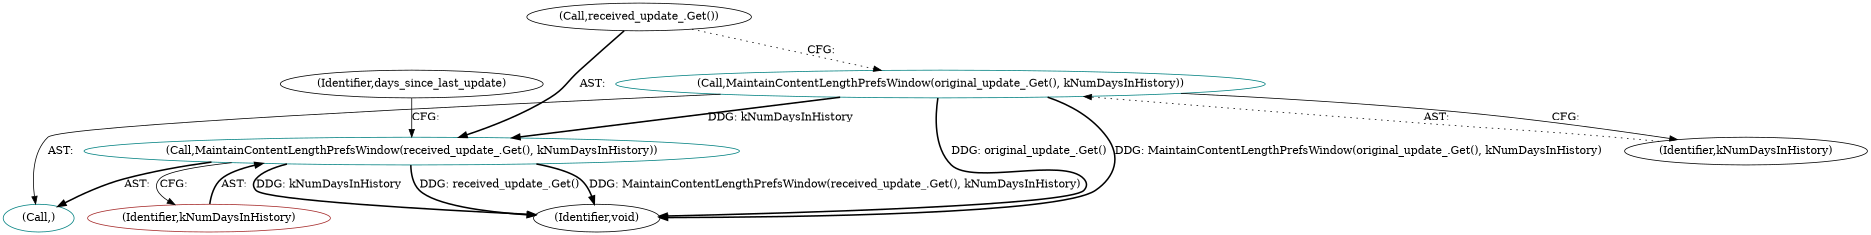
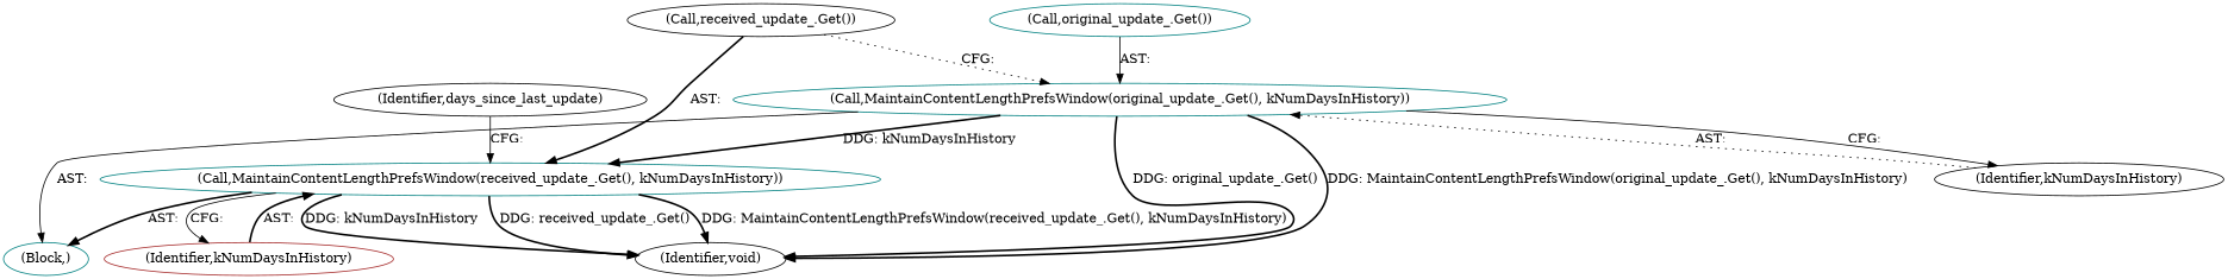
  digraph {
    node [color=teal]
    edge [style=bold]
    n1 [label="(Call,MaintainContentLengthPrefsWindow(original_update_.Get(), kNumDaysInHistory))"]
    n2 [label="(Call,MaintainContentLengthPrefsWindow(received_update_.Get(), kNumDaysInHistory))"]
-   n3 [label="(Call,)"]
+   n3 [label="(Block,)"]
    n4 [color=black label="(Identifier,kNumDaysInHistory)"]
    n5 [color=black label="(Identifier,void)"]
    n6 [color=brown label="(Identifier,kNumDaysInHistory)"]
    n7 [color=black label="(Call,received_update_.Get())"]
+   n8 [label="(Call,original_update_.Get())"]
    n9 [color=black label="(Identifier,days_since_last_update)"]
    n1 -> n2 [label="DDG: kNumDaysInHistory"]
    n1 -> n3 [label="AST: " style=solid]
    n1 -> n4 [label="CFG: " style=solid]
    n1 -> n5 [label="DDG: original_update_.Get()"]
    n1 -> n5 [label="DDG: MaintainContentLengthPrefsWindow(original_update_.Get(), kNumDaysInHistory)"]
    n2 -> n3 [label="AST: "]
    n2 -> n5 [label="DDG: kNumDaysInHistory"]
    n2 -> n5 [label="DDG: received_update_.Get()"]
    n2 -> n5 [label="DDG: MaintainContentLengthPrefsWindow(received_update_.Get(), kNumDaysInHistory)"]
    n2 -> n6 [label="CFG: " style=solid]
    n4 -> n1 [label="AST: " style=dotted]
    n6 -> n2 [label="AST: "]
    n7 -> n1 [label="CFG: " style=dotted]
    n7 -> n2 [label="AST: "]
+   n8 -> n1 [label="AST: " style=solid]
    n9 -> n2 [label="CFG: " style=solid]
  }
